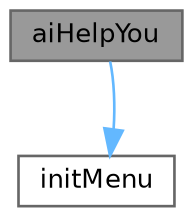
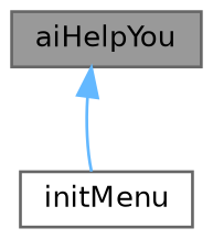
  digraph {
    rankdir=TB
    node [fontname=Helvetica fontsize=10 shape=box style=filled]
    n1 [color=gray40 fillcolor=grey60 fontcolor=black height=0.2 label=aiHelpYou width=0.4]
    n2 [color=grey40 fillcolor=white height=0.2 label=initMenu width=0.4]
-   n2 -> n1 [color=steelblue1 dir=back fontname=Helvetica fontsize=10 labelfontname=Helvetica labelfontsize=10 style=solid]
+   n1 -> n2 [color=steelblue1 dir=back fontname=Helvetica fontsize=10 labelfontname=Helvetica labelfontsize=10 style=solid]
  }
